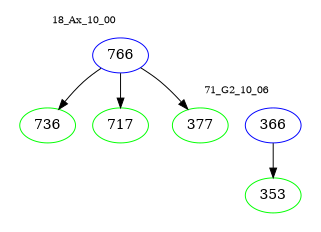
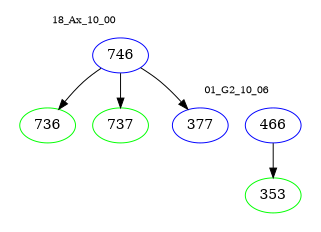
  digraph {
    node [color=green]
    edge [color=black]
-   n1 [color=blue label=766]
+   n1 [color=blue label=746]
    n2 [label=736]
-   n3 [label=717]
-   n4 [color=blue label=366]
+   n3 [label=737]
+   n4 [color=blue label=466]
    n5 [label=353]
-   n6 [label=377]
+   n6 [color=blue label=377]
    subgraph cluster_1 {
      color=white
      fontsize=10
      label="18_Ax_10_00"
      n1
      n2
      n3
    }
    subgraph cluster_2 {
      color=white
      fontsize=10
-     label="71_G2_10_06"
+     label="01_G2_10_06"
      n4
      n5
      n6
    }
    n1 -> n2
    n1 -> n3
    n1 -> n6
    n4 -> n5
  }
